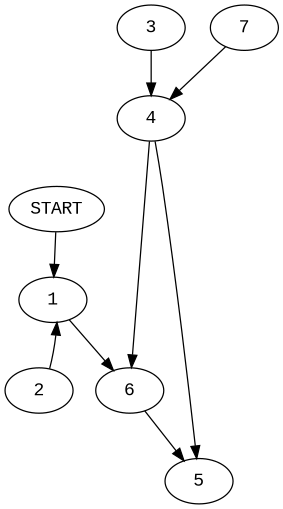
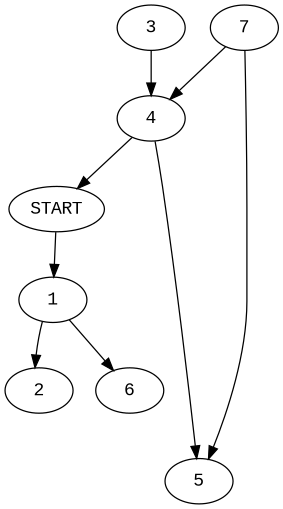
  digraph {
    fontname="Liberation Mono"
    node [fontname="Liberation Mono"]
    edge [fontname="Liberation Mono"]
    n1 [label=START]
    1
    2
    6
    7
    4
    3
    5
    n1 -> 1
-   2 -> 1
+   1 -> 2
    1 -> 6
-   6 -> 5
+   7 -> 5
    7 -> 4
-   4 -> 6
+   4 -> n1
    4 -> 5
    3 -> 4
  }
